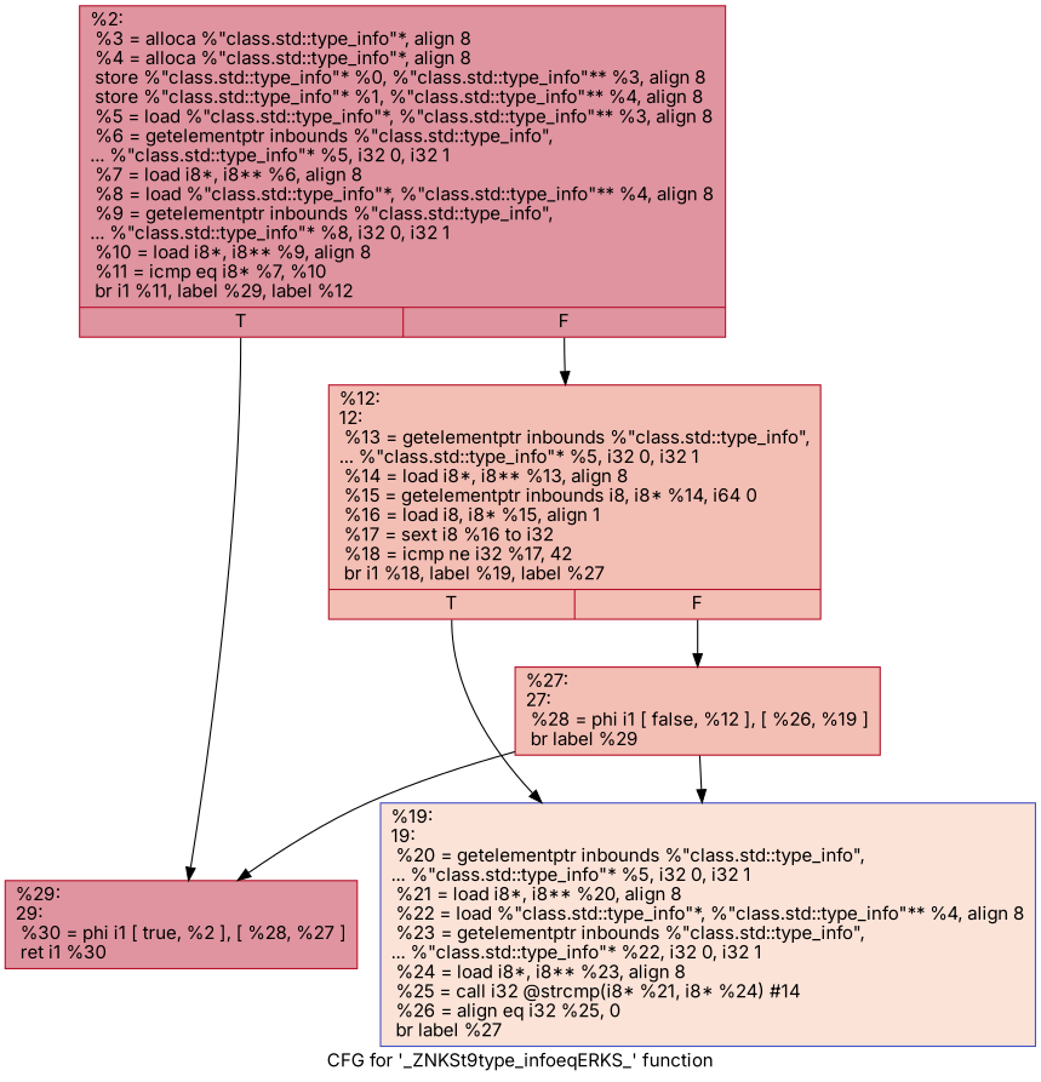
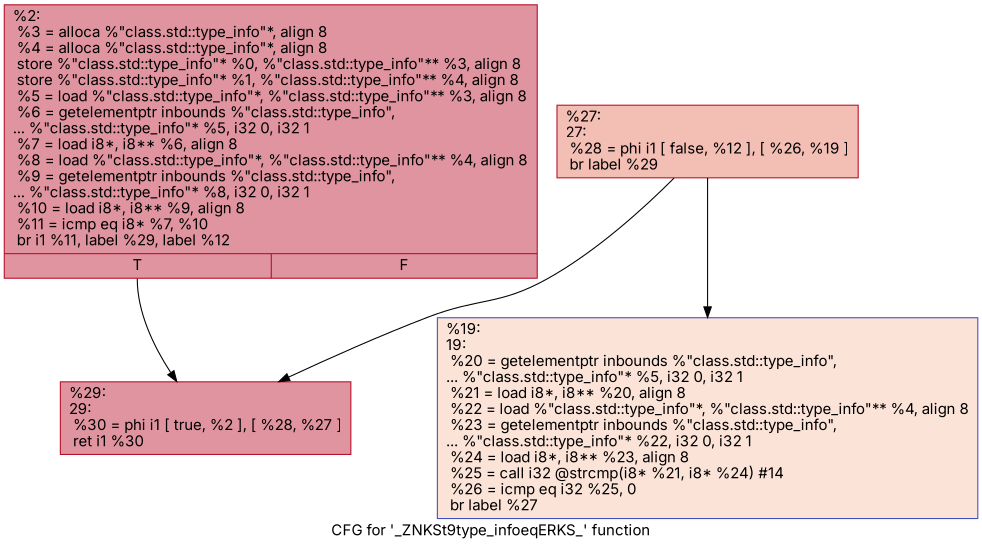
  digraph {
    fontname=Inter
    label="CFG for '_ZNKSt9type_infoeqERKS_' function"
    node [color="#b70d28ff" fillcolor="#b70d2870" fontname=Inter shape=record style=filled]
    edge [fontname=Inter]
    n1 [label="{%2:\l  %3 = alloca %\"class.std::type_info\"*, align 8\l  %4 = alloca %\"class.std::type_info\"*, align 8\l  store %\"class.std::type_info\"* %0, %\"class.std::type_info\"** %3, align 8\l  store %\"class.std::type_info\"* %1, %\"class.std::type_info\"** %4, align 8\l  %5 = load %\"class.std::type_info\"*, %\"class.std::type_info\"** %3, align 8\l  %6 = getelementptr inbounds %\"class.std::type_info\",\l... %\"class.std::type_info\"* %5, i32 0, i32 1\l  %7 = load i8*, i8** %6, align 8\l  %8 = load %\"class.std::type_info\"*, %\"class.std::type_info\"** %4, align 8\l  %9 = getelementptr inbounds %\"class.std::type_info\",\l... %\"class.std::type_info\"* %8, i32 0, i32 1\l  %10 = load i8*, i8** %9, align 8\l  %11 = icmp eq i8* %7, %10\l  br i1 %11, label %29, label %12\l|{<s0>T|<s1>F}}"]
    n2 [label="{%29:\l29:                                               \l  %30 = phi i1 [ true, %2 ], [ %28, %27 ]\l  ret i1 %30\l}"]
-   n3 [fillcolor="#e36c5570" label="{%12:\l12:                                               \l  %13 = getelementptr inbounds %\"class.std::type_info\",\l... %\"class.std::type_info\"* %5, i32 0, i32 1\l  %14 = load i8*, i8** %13, align 8\l  %15 = getelementptr inbounds i8, i8* %14, i64 0\l  %16 = load i8, i8* %15, align 1\l  %17 = sext i8 %16 to i32\l  %18 = icmp ne i32 %17, 42\l  br i1 %18, label %19, label %27\l|{<s0>T|<s1>F}}"]
-   n4 [color="#3d50c3ff" fillcolor="#f6bfa670" label="{%19:\l19:                                               \l  %20 = getelementptr inbounds %\"class.std::type_info\",\l... %\"class.std::type_info\"* %5, i32 0, i32 1\l  %21 = load i8*, i8** %20, align 8\l  %22 = load %\"class.std::type_info\"*, %\"class.std::type_info\"** %4, align 8\l  %23 = getelementptr inbounds %\"class.std::type_info\",\l... %\"class.std::type_info\"* %22, i32 0, i32 1\l  %24 = load i8*, i8** %23, align 8\l  %25 = call i32 @strcmp(i8* %21, i8* %24) #14\l  %26 = align eq i32 %25, 0\l  br label %27\l}"]
+   n4 [color="#3d50c3ff" fillcolor="#f6bfa670" label="{%19:\l19:                                               \l  %20 = getelementptr inbounds %\"class.std::type_info\",\l... %\"class.std::type_info\"* %5, i32 0, i32 1\l  %21 = load i8*, i8** %20, align 8\l  %22 = load %\"class.std::type_info\"*, %\"class.std::type_info\"** %4, align 8\l  %23 = getelementptr inbounds %\"class.std::type_info\",\l... %\"class.std::type_info\"* %22, i32 0, i32 1\l  %24 = load i8*, i8** %23, align 8\l  %25 = call i32 @strcmp(i8* %21, i8* %24) #14\l  %26 = icmp eq i32 %25, 0\l  br label %27\l}"]
    n5 [fillcolor="#e36c5570" label="{%27:\l27:                                               \l  %28 = phi i1 [ false, %12 ], [ %26, %19 ]\l  br label %29\l}"]
    n1 -> n2 [tailport=s0]
-   n1 -> n3 [tailport=s1]
-   n3 -> n4 [tailport=s0]
-   n3 -> n5 [tailport=s1]
    n5 -> n2
    n5 -> n4
  }
